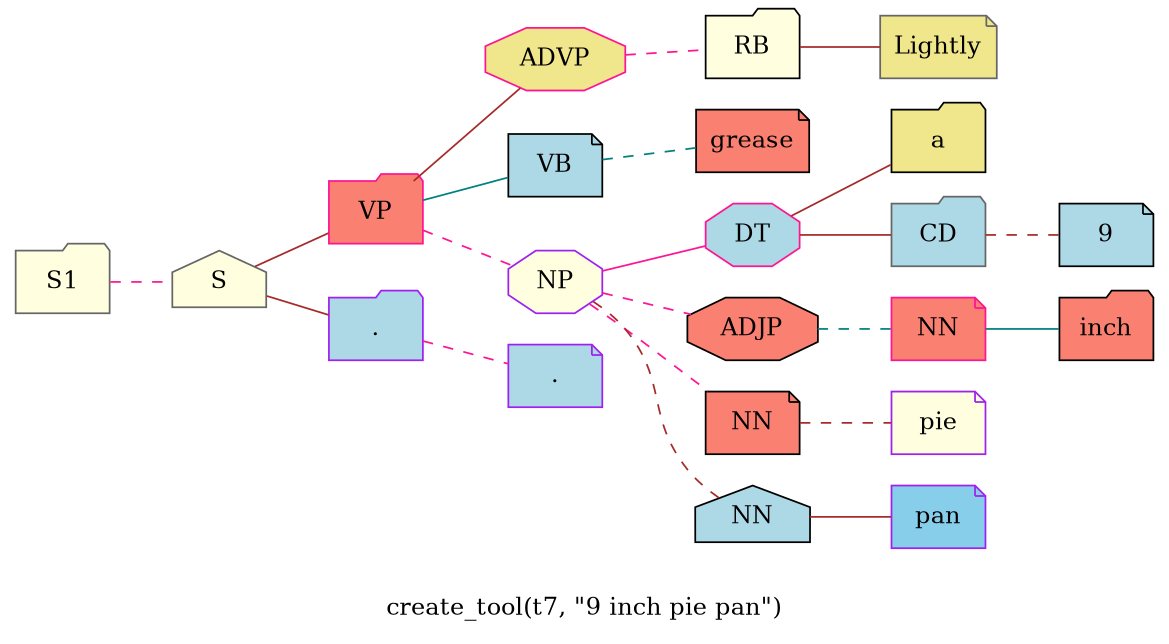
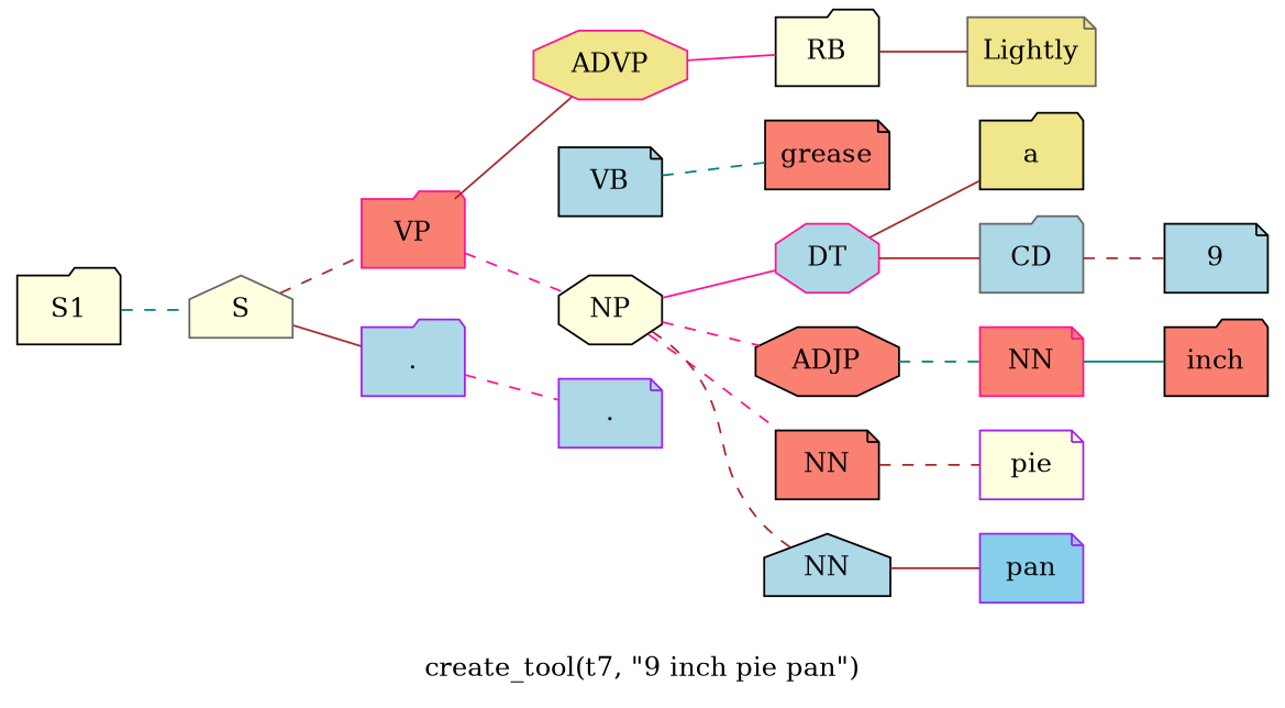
  graph {
    label="create_tool(t7, \"9 inch pie pan\")"
    rankdir=LR
    node [color=black fillcolor=lightblue shape=note style=filled]
    edge [color=brown style=dashed]
-   n1 [color=gray40 fillcolor=lightyellow label=S1 shape=folder]
+   n1 [fillcolor=lightyellow label=S1 shape=folder]
    n2 [color=gray40 fillcolor=lightyellow label=S shape=house]
    n3 [color=deeppink fillcolor=salmon label=VP shape=folder]
    n4 [color=purple label="." shape=folder]
    n5 [color=deeppink fillcolor=khaki label=ADVP shape=octagon]
    n6 [label=VB]
-   n7 [color=purple fillcolor=lightyellow label=NP shape=octagon]
+   n7 [fillcolor=lightyellow label=NP shape=octagon]
    n8 [color=purple label="."]
    n9 [fillcolor=lightyellow label=RB shape=folder]
    n10 [fillcolor=salmon label=grease]
    n11 [color=deeppink label=DT shape=octagon]
    n12 [fillcolor=salmon label=ADJP shape=octagon]
    n13 [fillcolor=salmon label=NN]
    n14 [label=NN shape=house]
    n15 [color=gray40 fillcolor=khaki label=Lightly]
    n16 [fillcolor=khaki label=a shape=folder]
    n17 [color=gray40 label=CD shape=folder]
    n18 [color=deeppink fillcolor=salmon label=NN]
    n19 [color=purple fillcolor=lightyellow label=pie]
    n20 [color=purple fillcolor=skyblue label=pan]
    n21 [label=9]
    n22 [fillcolor=salmon label=inch shape=folder]
-   n1 -- n2 [color=deeppink]
-   n2 -- n3 [style=solid]
+   n1 -- n2 [color=teal]
+   n2 -- n3
    n2 -- n4 [style=solid]
    n3 -- n5 [style=solid]
-   n3 -- n6 [color=teal style=solid]
    n3 -- n7 [color=deeppink]
    n4 -- n8 [color=deeppink]
-   n5 -- n9 [color=deeppink]
+   n5 -- n9 [color=deeppink style=solid]
    n6 -- n10 [color=teal]
    n7 -- n11 [color=deeppink style=solid]
    n7 -- n12 [color=deeppink]
    n7 -- n13 [color=deeppink]
    n7 -- n14
    n9 -- n15 [style=solid]
    n11 -- n16 [style=solid]
    n11 -- n17 [style=solid]
    n12 -- n18 [color=teal]
    n13 -- n19
    n14 -- n20 [style=solid]
    n17 -- n21
    n18 -- n22 [color=teal style=solid]
  }
